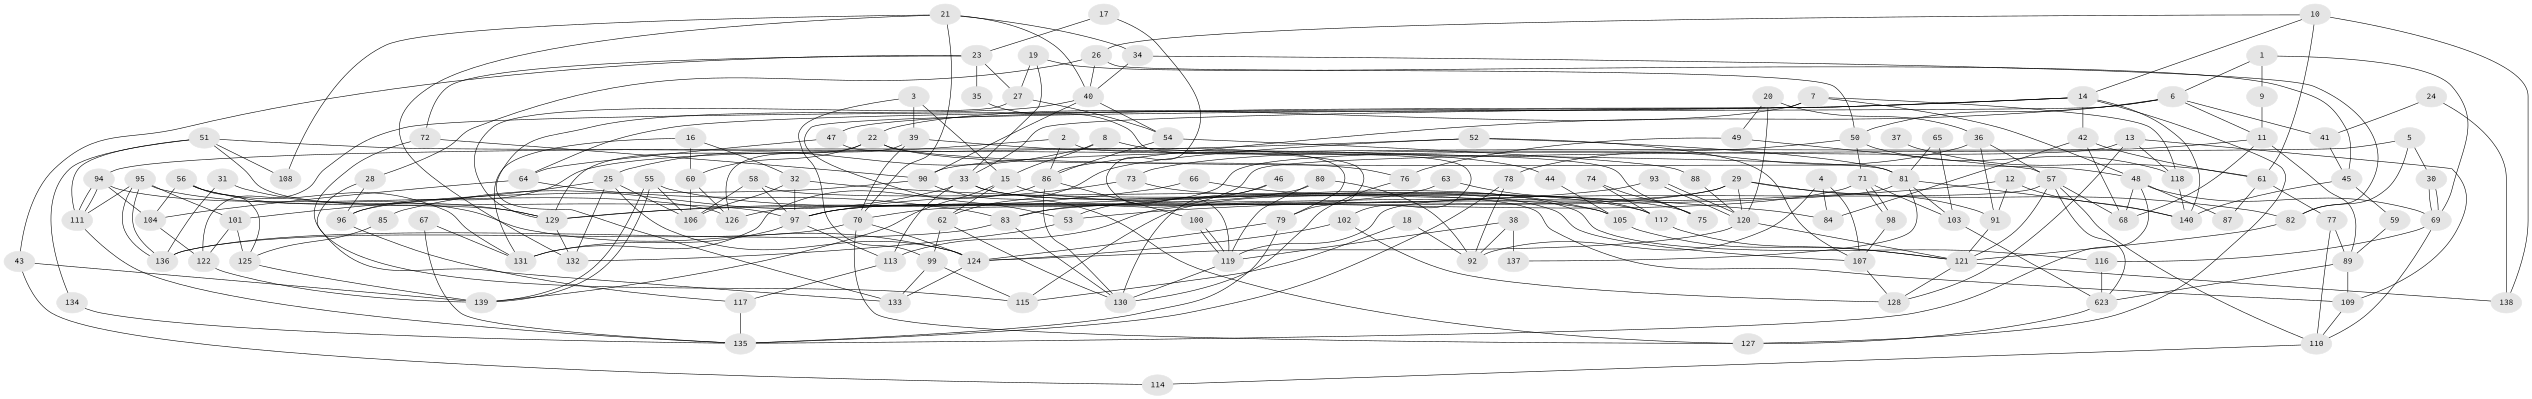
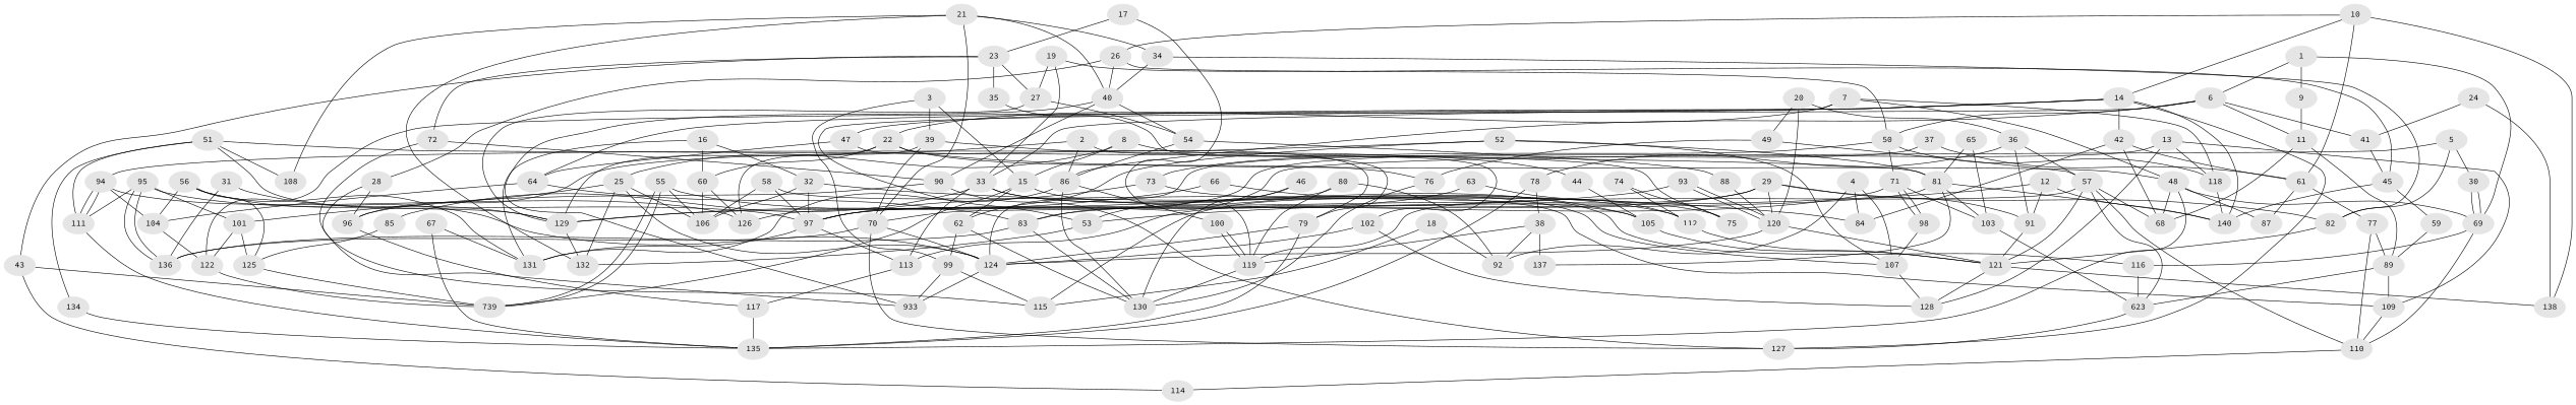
  graph {
    fontname="Source Code Pro"
    node [color=gray90 fontname="Source Code Pro" style=filled]
    edge [fontname="Source Code Pro"]
    1
    6
    9
    69
    86
    11
    41
    50
    122
    116
    110
    2
    79
    96
    124
    135
    131
    130
    100
    117
    3
    15
    39
    99
    62
    105
-   139
+   139 [label=739]
    70
    44
    126
    115
-   133
+   133 [label=933]
    4
    84
    92
    107
    128
    5
    30
    82
    83
    121
    136
    68
    89
    90
    45
    118
    71
    73
    7
    22
    48
    53
    60
    76
    129
    87
    132
    140
    8
    25
    75
    101
    106
    10
    14
    26
    61
    138
    33
    42
    47
    64
    127
    40
    28
    77
    109
    n80 [label=623]
    12
    91
    13
    113
    85
    104
    16
    32
    97
    17
    23
    119
    27
    35
    43
    72
    18
    19
    54
    59
    20
    36
    49
    120
    57
    78
    21
    34
    108
    102
    114
    24
    125
    88
    29
    31
    37
    38
    137
    103
    46
    98
    51
    81
    111
    134
    52
    94
    55
    112
    56
    58
    63
    65
    66
    67
    74
    80
    93
    95
    1 -- 6
    1 -- 9
    1 -- 69
    6 -- 86
    6 -- 11
    6 -- 41
    6 -- 50
    6 -- 122
    9 -- 11
    69 -- 116
    69 -- 110
    86 -- 131
    86 -- 130
    86 -- 100
    11 -- 68
    11 -- 89
-   11 -- 90
    41 -- 45
    50 -- 118
    50 -- 71
    50 -- 73
    122 -- 139
    116 -- n80
    110 -- 114
    2 -- 86
    2 -- 79
    2 -- 96
    79 -- 124
    79 -- 135
    96 -- 117
    124 -- 133
    100 -- 119
    100 -- 119
    117 -- 135
    3 -- 15
    3 -- 39
    3 -- 99
    15 -- 62
    15 -- 105
    15 -- 139
    39 -- 70
    39 -- 44
    39 -- 126
    99 -- 115
    99 -- 133
    62 -- 130
    62 -- 99
    105 -- 121
    70 -- 124
    70 -- 136
    70 -- 127
    44 -- 105
    4 -- 84
    4 -- 92
    4 -- 107
    107 -- 128
    5 -- 30
    5 -- 82
    5 -- 83
    30 -- 69
    30 -- 69
    82 -- 121
    83 -- 130
    83 -- 136
    121 -- 128
    121 -- 138
    89 -- 109
    89 -- n80
    90 -- 96
    90 -- 127
    45 -- 140
    45 -- 59
    118 -- 140
    71 -- 83
    71 -- 103
    71 -- 98
    71 -- 98
    73 -- 75
    73 -- 97
    7 -- 118
    7 -- 22
    7 -- 48
    7 -- 53
    22 -- 48
    22 -- 60
    22 -- 76
    22 -- 129
    48 -- 69
    48 -- 135
    48 -- 68
    48 -- 87
    53 -- 132
    60 -- 126
    60 -- 106
    76 -- 130
    129 -- 132
    8 -- 15
    8 -- 25
    8 -- 75
    25 -- 124
    25 -- 132
    25 -- 101
    25 -- 106
    101 -- 122
    101 -- 125
    10 -- 14
    10 -- 26
    10 -- 61
    10 -- 138
    14 -- 140
    14 -- 33
    14 -- 42
    14 -- 47
    14 -- 64
    14 -- 127
    26 -- 50
    26 -- 40
    26 -- 28
    61 -- 87
    61 -- 77
    33 -- 116
    33 -- 107
    33 -- 113
    33 -- 85
    42 -- 84
    42 -- 68
    42 -- 61
    47 -- 79
    47 -- 64
    64 -- 83
    64 -- 104
    40 -- 133
    40 -- 90
    40 -- 54
    28 -- 96
    28 -- 133
    77 -- 110
    77 -- 89
    109 -- 110
    n80 -- 127
    12 -- 53
    12 -- 140
    12 -- 91
    91 -- 121
    13 -- 70
    13 -- 128
    13 -- 118
    13 -- 109
    113 -- 117
    85 -- 125
    104 -- 122
    16 -- 131
    16 -- 60
    16 -- 32
    32 -- 84
    32 -- 106
    32 -- 97
    97 -- 131
    97 -- 113
    17 -- 23
    17 -- 119
    23 -- 27
    23 -- 35
    23 -- 43
    23 -- 72
    119 -- 130
    27 -- 129
    27 -- 54
    35 -- 102
    43 -- 139
    43 -- 114
    72 -- 115
    72 -- 90
    18 -- 115
    18 -- 92
    19 -- 45
    19 -- 33
    19 -- 27
    54 -- 86
    54 -- 88
    59 -- 89
    20 -- 36
    20 -- 49
    20 -- 120
    36 -- 91
    36 -- 57
    36 -- 78
    49 -- 76
    49 -- 57
    120 -- 124
    120 -- 121
    57 -- 110
    57 -- 121
    57 -- 68
    57 -- n80
    57 -- 119
    78 -- 135
-   78 -- 92
+   78 -- 38
    21 -- 70
    21 -- 132
    21 -- 40
    21 -- 34
    21 -- 108
    34 -- 82
    34 -- 40
    102 -- 124
    102 -- 128
    24 -- 41
    24 -- 138
    125 -- 139
    88 -- 120
    29 -- 115
    29 -- 82
    29 -- 91
    29 -- 113
    29 -- 120
    31 -- 136
    31 -- 129
+   37 -- 124
    37 -- 61
    38 -- 92
    38 -- 119
    38 -- 137
    103 -- n80
    46 -- 130
    46 -- 53
    98 -- 107
    51 -- 129
    51 -- 108
    51 -- 81
    51 -- 111
    51 -- 134
    81 -- 126
    81 -- 140
    81 -- 137
    81 -- 103
    111 -- 135
    134 -- 135
    52 -- 62
    52 -- 107
    52 -- 81
    52 -- 94
    94 -- 126
    94 -- 104
    94 -- 111
    94 -- 111
    55 -- 139
    55 -- 139
    55 -- 106
    55 -- 112
    112 -- 121
    56 -- 124
    56 -- 131
    56 -- 104
    56 -- 125
    58 -- 106
    58 -- 109
    58 -- 97
    63 -- 97
    63 -- 112
    65 -- 103
    65 -- 81
    66 -- 105
    66 -- 129
    67 -- 135
    67 -- 131
    74 -- 75
    74 -- 112
    80 -- 92
    80 -- 97
    80 -- 119
    93 -- 129
    93 -- 120
    93 -- 120
    95 -- 136
    95 -- 136
    95 -- 101
    95 -- 97
    95 -- 111
  }
